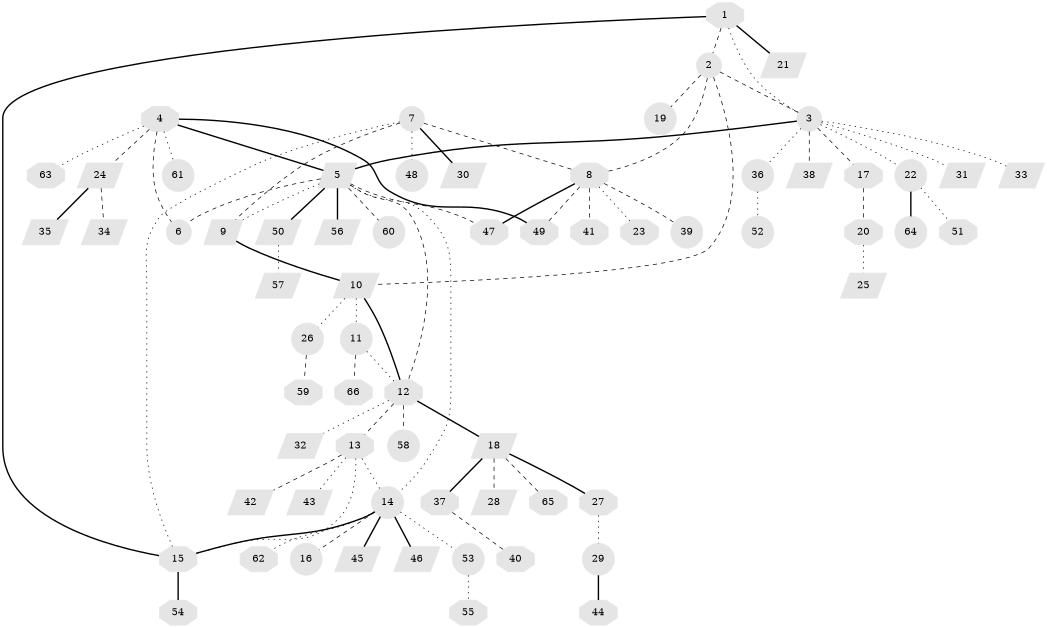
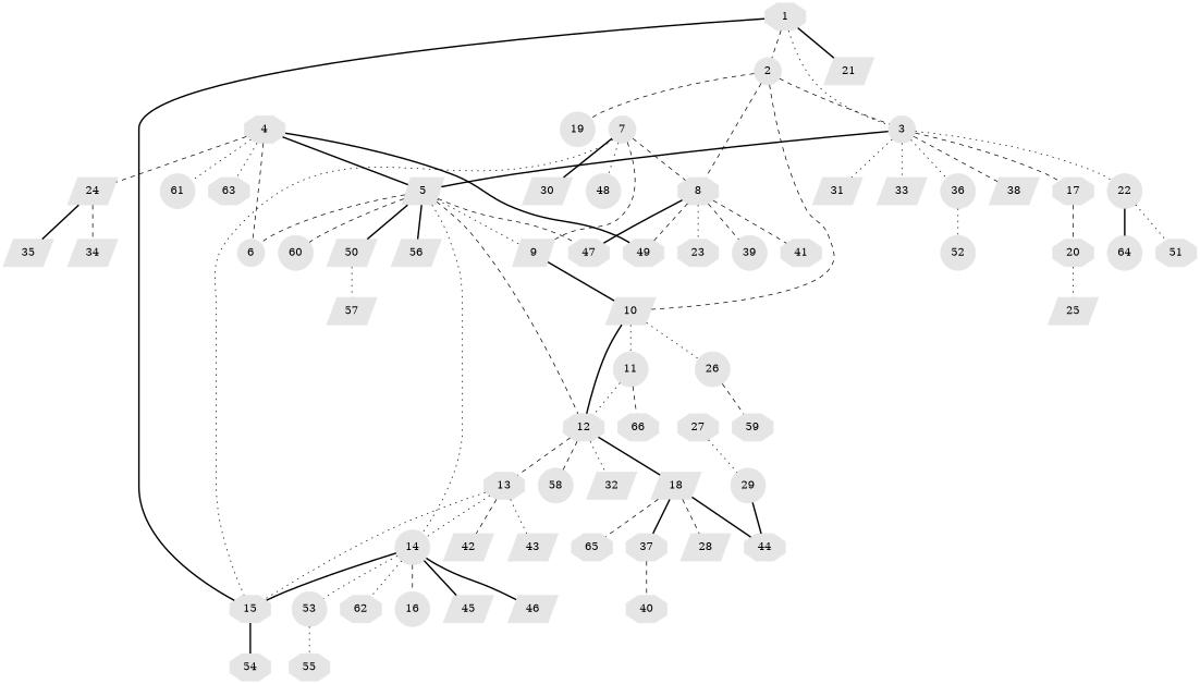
  graph {
    node [color=gray90 shape=octagon style=filled]
    edge [style=dashed]
    2 [shape=circle]
    1
    3 [shape=circle]
    15
    21 [shape=parallelogram]
    8
    10 [shape=parallelogram]
    19 [shape=circle]
    5 [shape=parallelogram]
    17
    22 [shape=circle]
    31 [shape=parallelogram]
    33 [shape=parallelogram]
    36 [shape=circle]
    38 [shape=parallelogram]
    54
    49
    47
    23
    39 [shape=circle]
    41
    12
    11 [shape=circle]
    26 [shape=circle]
    6 [shape=circle]
    9 [shape=parallelogram]
    14 [shape=circle]
    50 [shape=parallelogram]
    56 [shape=parallelogram]
    60 [shape=circle]
    20
    51
    64 [shape=circle]
    52 [shape=circle]
    4
    24 [shape=parallelogram]
    61 [shape=circle]
    63
    34 [shape=parallelogram]
    35 [shape=parallelogram]
    13
    18 [shape=parallelogram]
    32 [shape=parallelogram]
    58 [shape=circle]
    16 [shape=circle]
    45 [shape=parallelogram]
    46 [shape=parallelogram]
    53 [shape=circle]
    62
    57 [shape=parallelogram]
    7 [shape=circle]
    30 [shape=parallelogram]
    48 [shape=circle]
    66
    59
    42 [shape=parallelogram]
    43 [shape=parallelogram]
    27
    28 [shape=parallelogram]
    37
    65
    55
    25 [shape=parallelogram]
    29 [shape=circle]
    44
    40
    2 -- 3
    2 -- 8
    2 -- 10
    2 -- 19
    1 -- 2
    1 -- 3 [style=dotted]
    1 -- 15 [style=bold]
    1 -- 21 [style=bold]
    3 -- 5 [style=bold]
    3 -- 17
    3 -- 22 [style=dotted]
    3 -- 31 [style=dotted]
    3 -- 33 [style=dotted]
    3 -- 36 [style=dotted]
    3 -- 38
    15 -- 54 [style=bold]
    8 -- 49
    8 -- 47 [style=bold]
    8 -- 23 [style=dotted]
    8 -- 39
    8 -- 41
    10 -- 12 [style=bold]
    10 -- 11 [style=dotted]
    10 -- 26 [style=dotted]
    5 -- 47
    5 -- 12
    5 -- 6
    5 -- 9 [style=dotted]
    5 -- 14 [style=dotted]
    5 -- 50 [style=bold]
    5 -- 56 [style=bold]
    5 -- 60
    17 -- 20
    22 -- 51 [style=dotted]
    22 -- 64 [style=bold]
    36 -- 52 [style=dotted]
    12 -- 13
    12 -- 18 [style=bold]
    12 -- 32 [style=dotted]
    12 -- 58
    11 -- 12 [style=dotted]
    11 -- 66
    26 -- 59
    9 -- 10 [style=bold]
    14 -- 15 [style=bold]
    14 -- 16
    14 -- 45 [style=bold]
    14 -- 46 [style=bold]
    14 -- 53 [style=dotted]
    14 -- 62 [style=dotted]
    50 -- 57 [style=dotted]
    20 -- 25 [style=dotted]
    4 -- 5 [style=bold]
    4 -- 49 [style=bold]
    4 -- 6
    4 -- 24
    4 -- 61 [style=dotted]
    4 -- 63 [style=dotted]
    24 -- 34
    24 -- 35 [style=bold]
    13 -- 15 [style=dotted]
    13 -- 14 [style=dotted]
    13 -- 42
    13 -- 43 [style=dotted]
-   18 -- 27 [style=bold]
+   18 -- 44 [style=bold]
    18 -- 28
    18 -- 37 [style=bold]
    18 -- 65
    53 -- 55 [style=dotted]
    7 -- 15 [style=dotted]
    7 -- 8
    7 -- 9
    7 -- 30 [style=bold]
    7 -- 48 [style=dotted]
    27 -- 29 [style=dotted]
    37 -- 40
    29 -- 44 [style=bold]
  }
